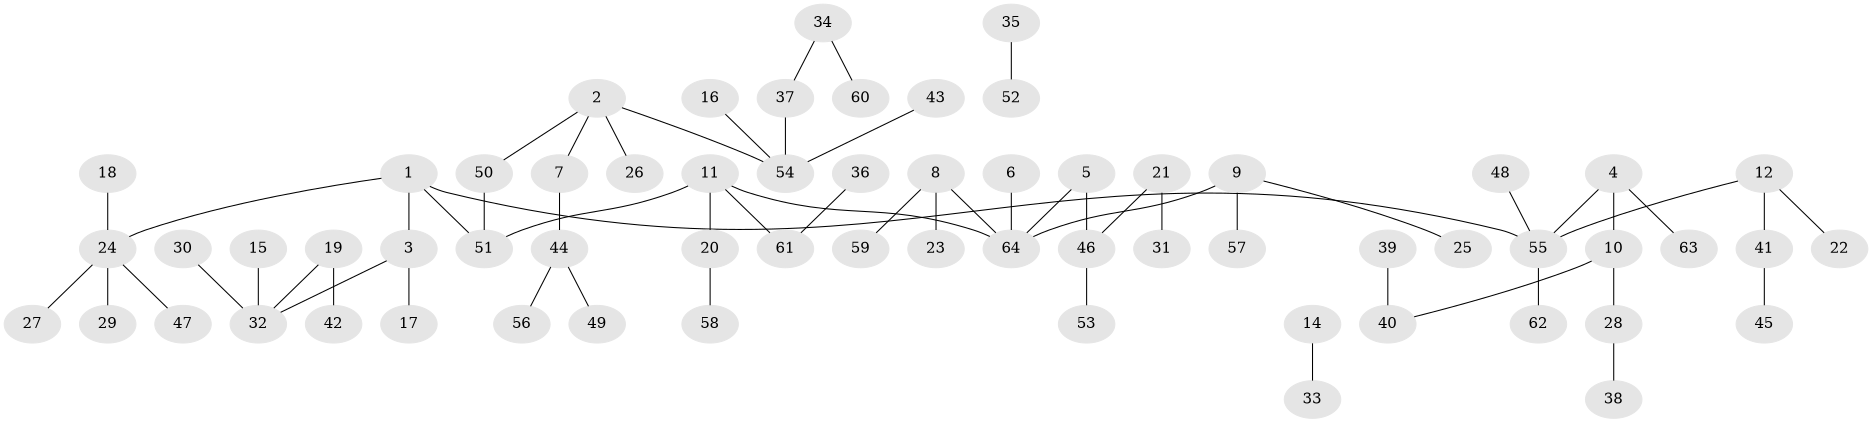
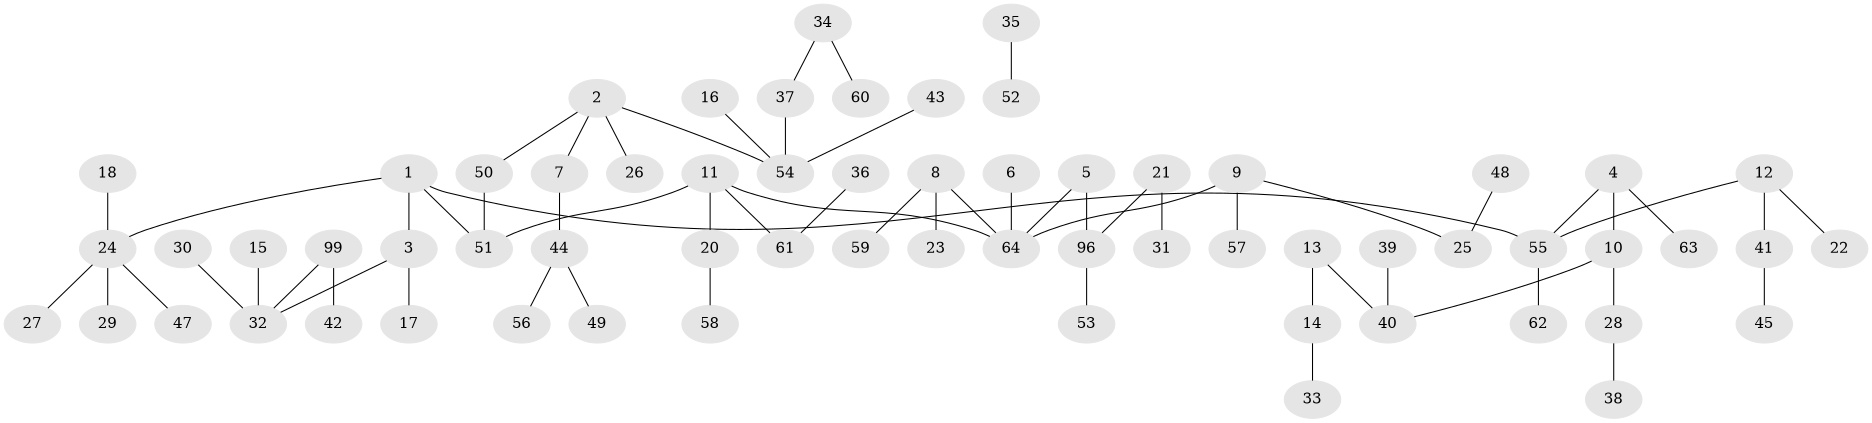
  graph {
    node [color=gray90 style=filled]
    edge [weight=1.0]
    1
    3
    24
    51
    55
    17
    32
    27
    29
    47
    62
    2
    7
    26
    50
    54
    44
    4
    10
    63
    28
    40
    5
-   46
+   46 [label=96]
    64
    53
    6
    49
    56
    8
    23
    59
    20
    58
    9
    25
    57
    38
    11
    61
    12
    22
    41
    45
+   13
    14
    33
    15
    16
    18
-   19
+   19 [label=99]
    42
    21
    31
    30
    34
    37
    60
    35
    52
    36
    39
    43
    48
    1 -- 3
    1 -- 24
    1 -- 51
    1 -- 55
    3 -- 17
    3 -- 32
    24 -- 27
    24 -- 29
    24 -- 47
    55 -- 62
    2 -- 7
    2 -- 26
    2 -- 50
    2 -- 54
    7 -- 44
    50 -- 51
    44 -- 49
    44 -- 56
    4 -- 55
    4 -- 10
    4 -- 63
    10 -- 28
    10 -- 40
    28 -- 38
    5 -- 46
    5 -- 64
    46 -- 53
    6 -- 64
    8 -- 64
    8 -- 23
    8 -- 59
    20 -- 58
    9 -- 64
    9 -- 25
    9 -- 57
    11 -- 51
    11 -- 64
    11 -- 20
    11 -- 61
    12 -- 55
    12 -- 22
    12 -- 41
    41 -- 45
+   13 -- 40
+   13 -- 14
    14 -- 33
    15 -- 32
    16 -- 54
    18 -- 24
    19 -- 32
    19 -- 42
    21 -- 46
    21 -- 31
    30 -- 32
    34 -- 37
    34 -- 60
    37 -- 54
    35 -- 52
    36 -- 61
    39 -- 40
    43 -- 54
-   48 -- 55
+   48 -- 25
  }
